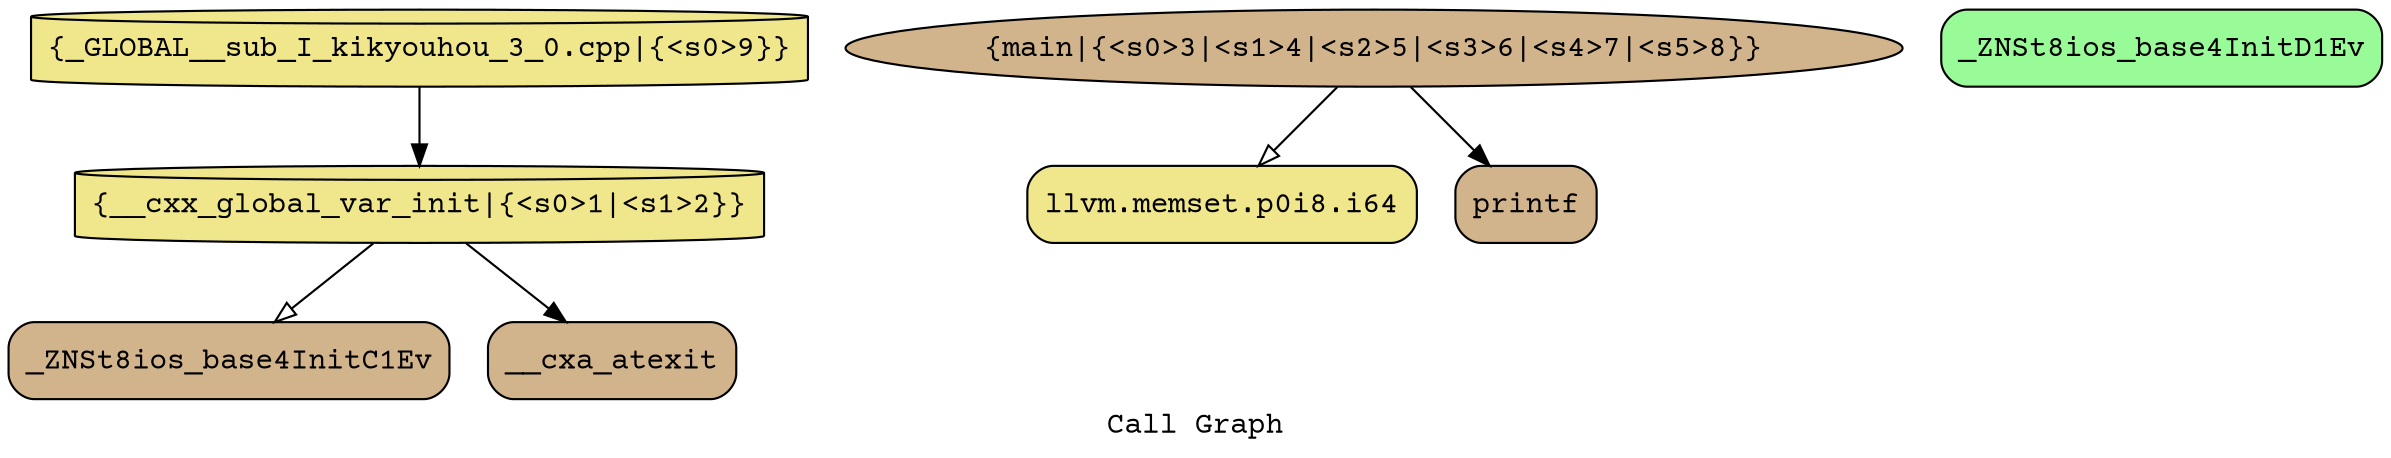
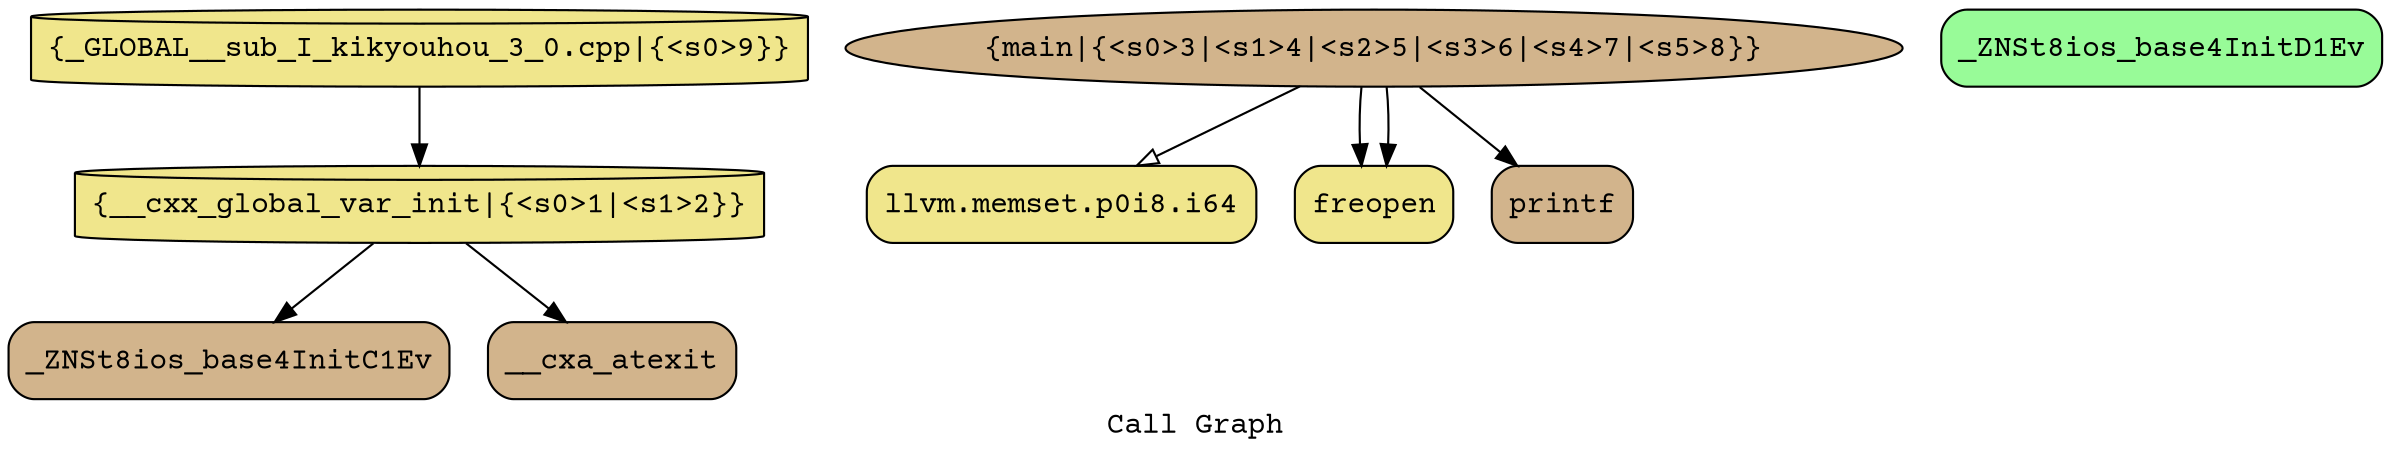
  digraph {
    fontname="Courier Prime"
    label="Call Graph"
    node [fillcolor=khaki fontname="Courier Prime" shape=Mrecord style=filled]
    edge [arrowhead=normal color=black fontname="Courier Prime" tailport=s0]
    n1 [label="{__cxx_global_var_init|{<s0>1|<s1>2}}" shape=cylinder]
    n2 [fillcolor=tan label="{_ZNSt8ios_base4InitC1Ev}"]
    n3 [fillcolor=tan label="{__cxa_atexit}"]
    n4 [label="{llvm.memset.p0i8.i64}"]
    n5 [fillcolor=palegreen label="{_ZNSt8ios_base4InitD1Ev}"]
    n6 [label="{_GLOBAL__sub_I_kikyouhou_3_0.cpp|{<s0>9}}" shape=cylinder]
    n7 [fillcolor=tan label="{main|{<s0>3|<s1>4|<s2>5|<s3>6|<s4>7|<s5>8}}" shape=ellipse]
+   n8 [label="{freopen}"]
    n9 [fillcolor=tan label="{printf}"]
-   n1 -> n2 [arrowhead=onormal]
+   n1 -> n2
    n1 -> n3 [tailport=s1]
    n6 -> n1
    n7 -> n4 [arrowhead=onormal tailport=s4]
+   n7 -> n8
+   n7 -> n8 [tailport=s1]
    n7 -> n9 [tailport=s5]
  }
